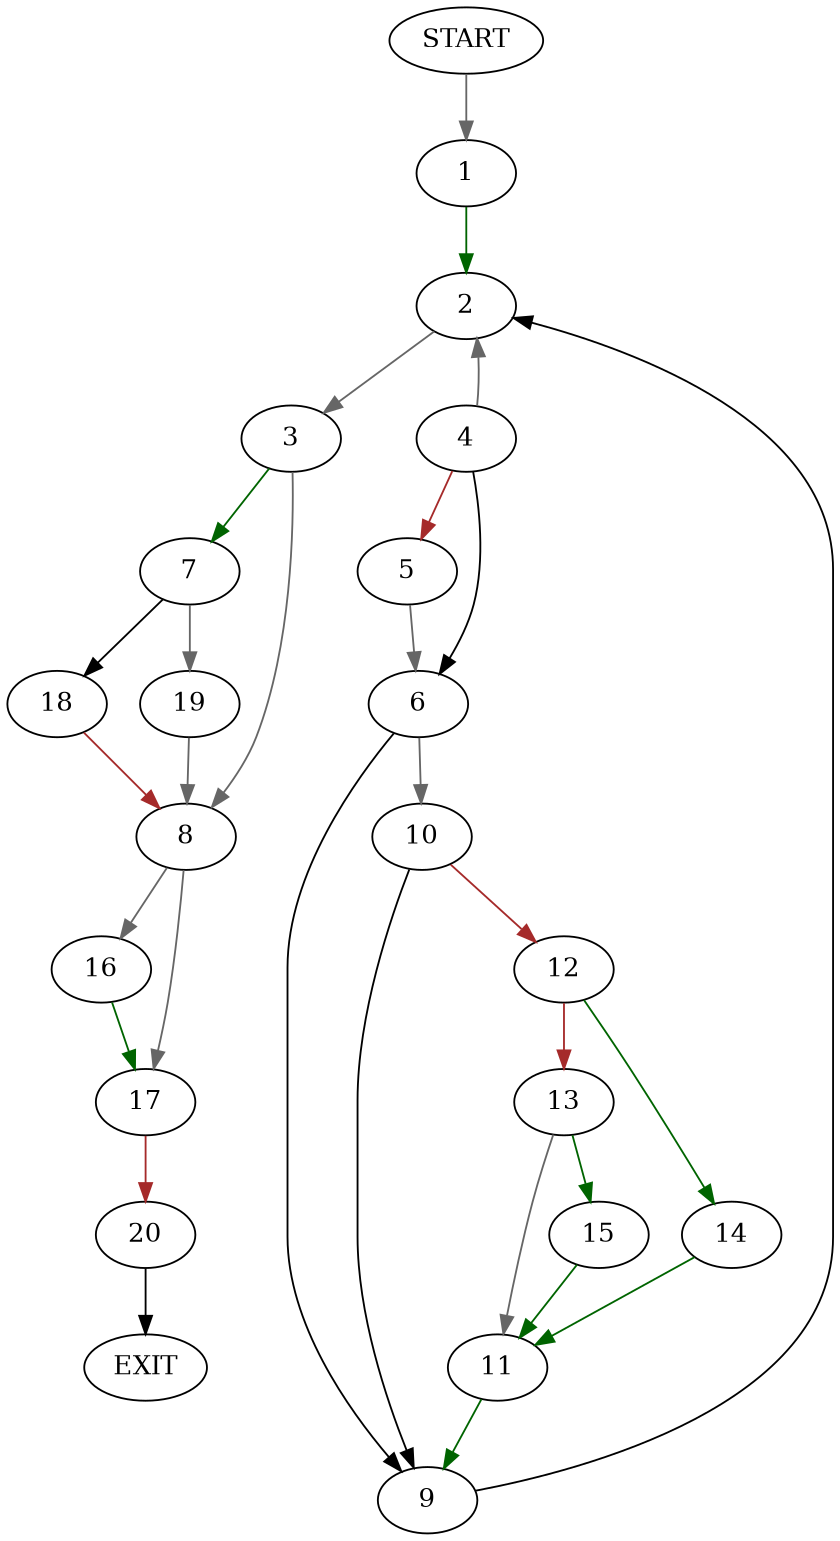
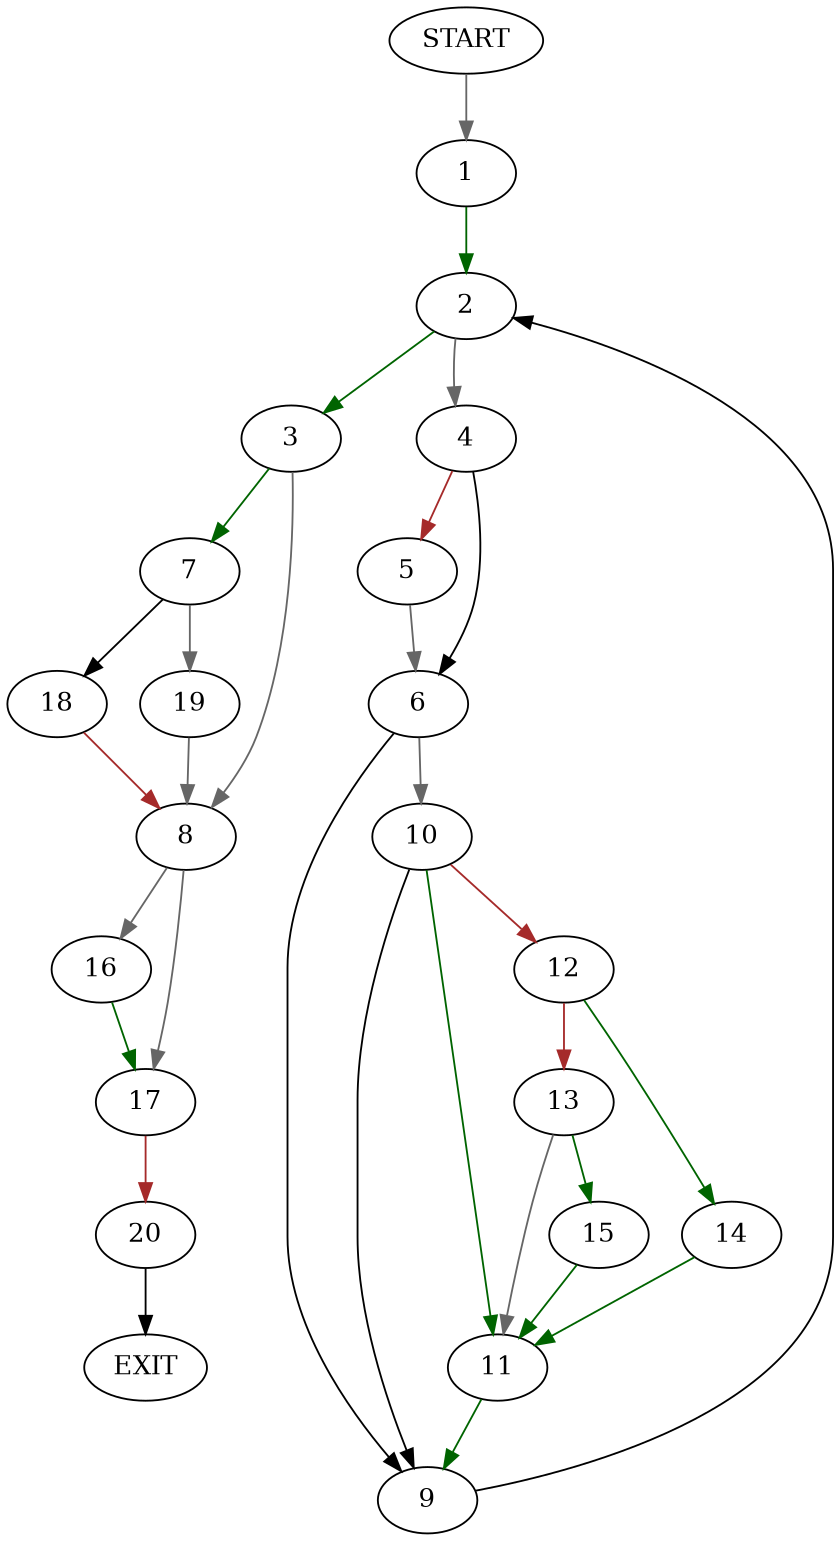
  digraph {
    edge [color=gray40]
    n1 [label=START]
    1
    2
    n4 [label=EXIT]
    3
    4
    7
    8
    5
    6
    18
    19
    16
    17
    9
    10
    11
    12
    20
    13
    14
    15
    n1 -> 1
    1 -> 2 [color=darkgreen]
-   2 -> 3
-   4 -> 2
+   2 -> 3 [color=darkgreen]
+   2 -> 4
    3 -> 7 [color=darkgreen]
    3 -> 8
    4 -> 5 [color=brown]
    4 -> 6 [color=black]
    7 -> 18 [color=black]
    7 -> 19
    8 -> 16
    8 -> 17
    5 -> 6
    6 -> 9 [color=black]
    6 -> 10
    18 -> 8 [color=brown]
    19 -> 8
    16 -> 17 [color=darkgreen]
    17 -> 20 [color=brown]
    9 -> 2 [color=black]
    10 -> 9 [color=black]
+   10 -> 11 [color=darkgreen]
    10 -> 12 [color=brown]
    11 -> 9 [color=darkgreen]
    12 -> 13 [color=brown]
    12 -> 14 [color=darkgreen]
    20 -> n4 [color=black]
    13 -> 11
    13 -> 15 [color=darkgreen]
    14 -> 11 [color=darkgreen]
    15 -> 11 [color=darkgreen]
  }
